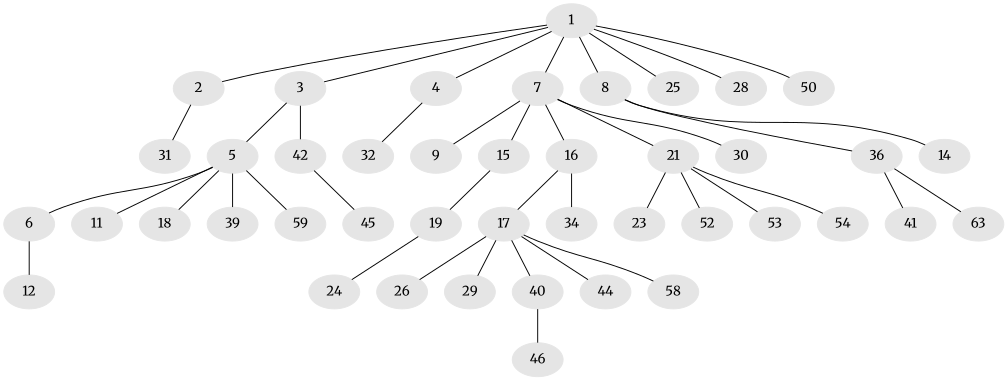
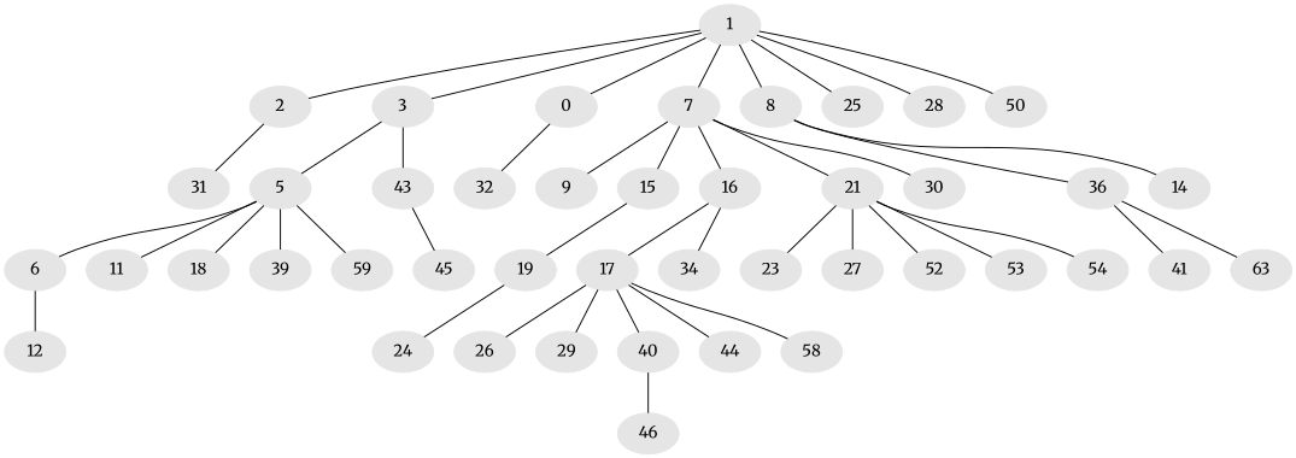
  graph {
    fontname=Merriweather
    node [color=gray90 fontname=Merriweather style=filled]
    edge [fontname=Merriweather]
    1 [super="+42"]
    2 [super="+37"]
    3 [super="+49"]
-   4 [super="+35"]
+   4 [super="+35" label=0]
    7 [super="+13"]
    8 [super="+33"]
    25
    28
    50
    31
    5 [super="+10"]
-   43 [label=42]
+   43
    32
    9
    15
    16 [super="+22"]
    21 [super="+38"]
    30
    36 [super="+62"]
    14
    6
    11
    18 [super="+47"]
    39
    59
    45 [super="+51"]
    12 [super="+56"]
    19 [super="+55"]
    17 [super="+20"]
    34
    23
+   27
    52
    53
    54
    41
    63
    24
    26 [super="+57"]
    29
    40
    44
    58 [super="+60"]
    46
    1 -- 2
    1 -- 3
    1 -- 4
    1 -- 7
    1 -- 8
    1 -- 25
    1 -- 28
    1 -- 50
    2 -- 31
    3 -- 5
    3 -- 43
    4 -- 32
    7 -- 9
    7 -- 15
    7 -- 16
    7 -- 21
    7 -- 30
    8 -- 36
    8 -- 14
    5 -- 6
    5 -- 11
    5 -- 18
    5 -- 39
    5 -- 59
    43 -- 45
    15 -- 19
    16 -- 17
    16 -- 34
    21 -- 23
+   21 -- 27
    21 -- 52
    21 -- 53
    21 -- 54
    36 -- 41
    36 -- 63
    6 -- 12
    19 -- 24
    17 -- 26
    17 -- 29
    17 -- 40
    17 -- 44
    17 -- 58
    40 -- 46
  }
